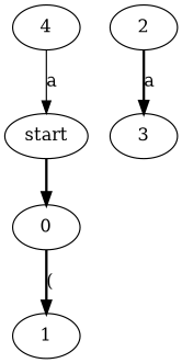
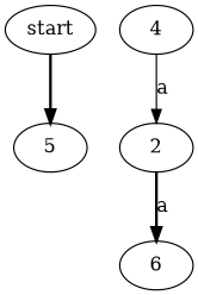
  digraph {
    edge [style=bold]
    start
-   0
-   1
+   0 [label=5]
    4
    2
-   3
+   3 [label=6]
    start -> 0
-   0 -> 1 [label="("]
-   4 -> start [label=a style=solid]
+   4 -> 2 [label=a style=solid]
    2 -> 3 [label=a]
  }
